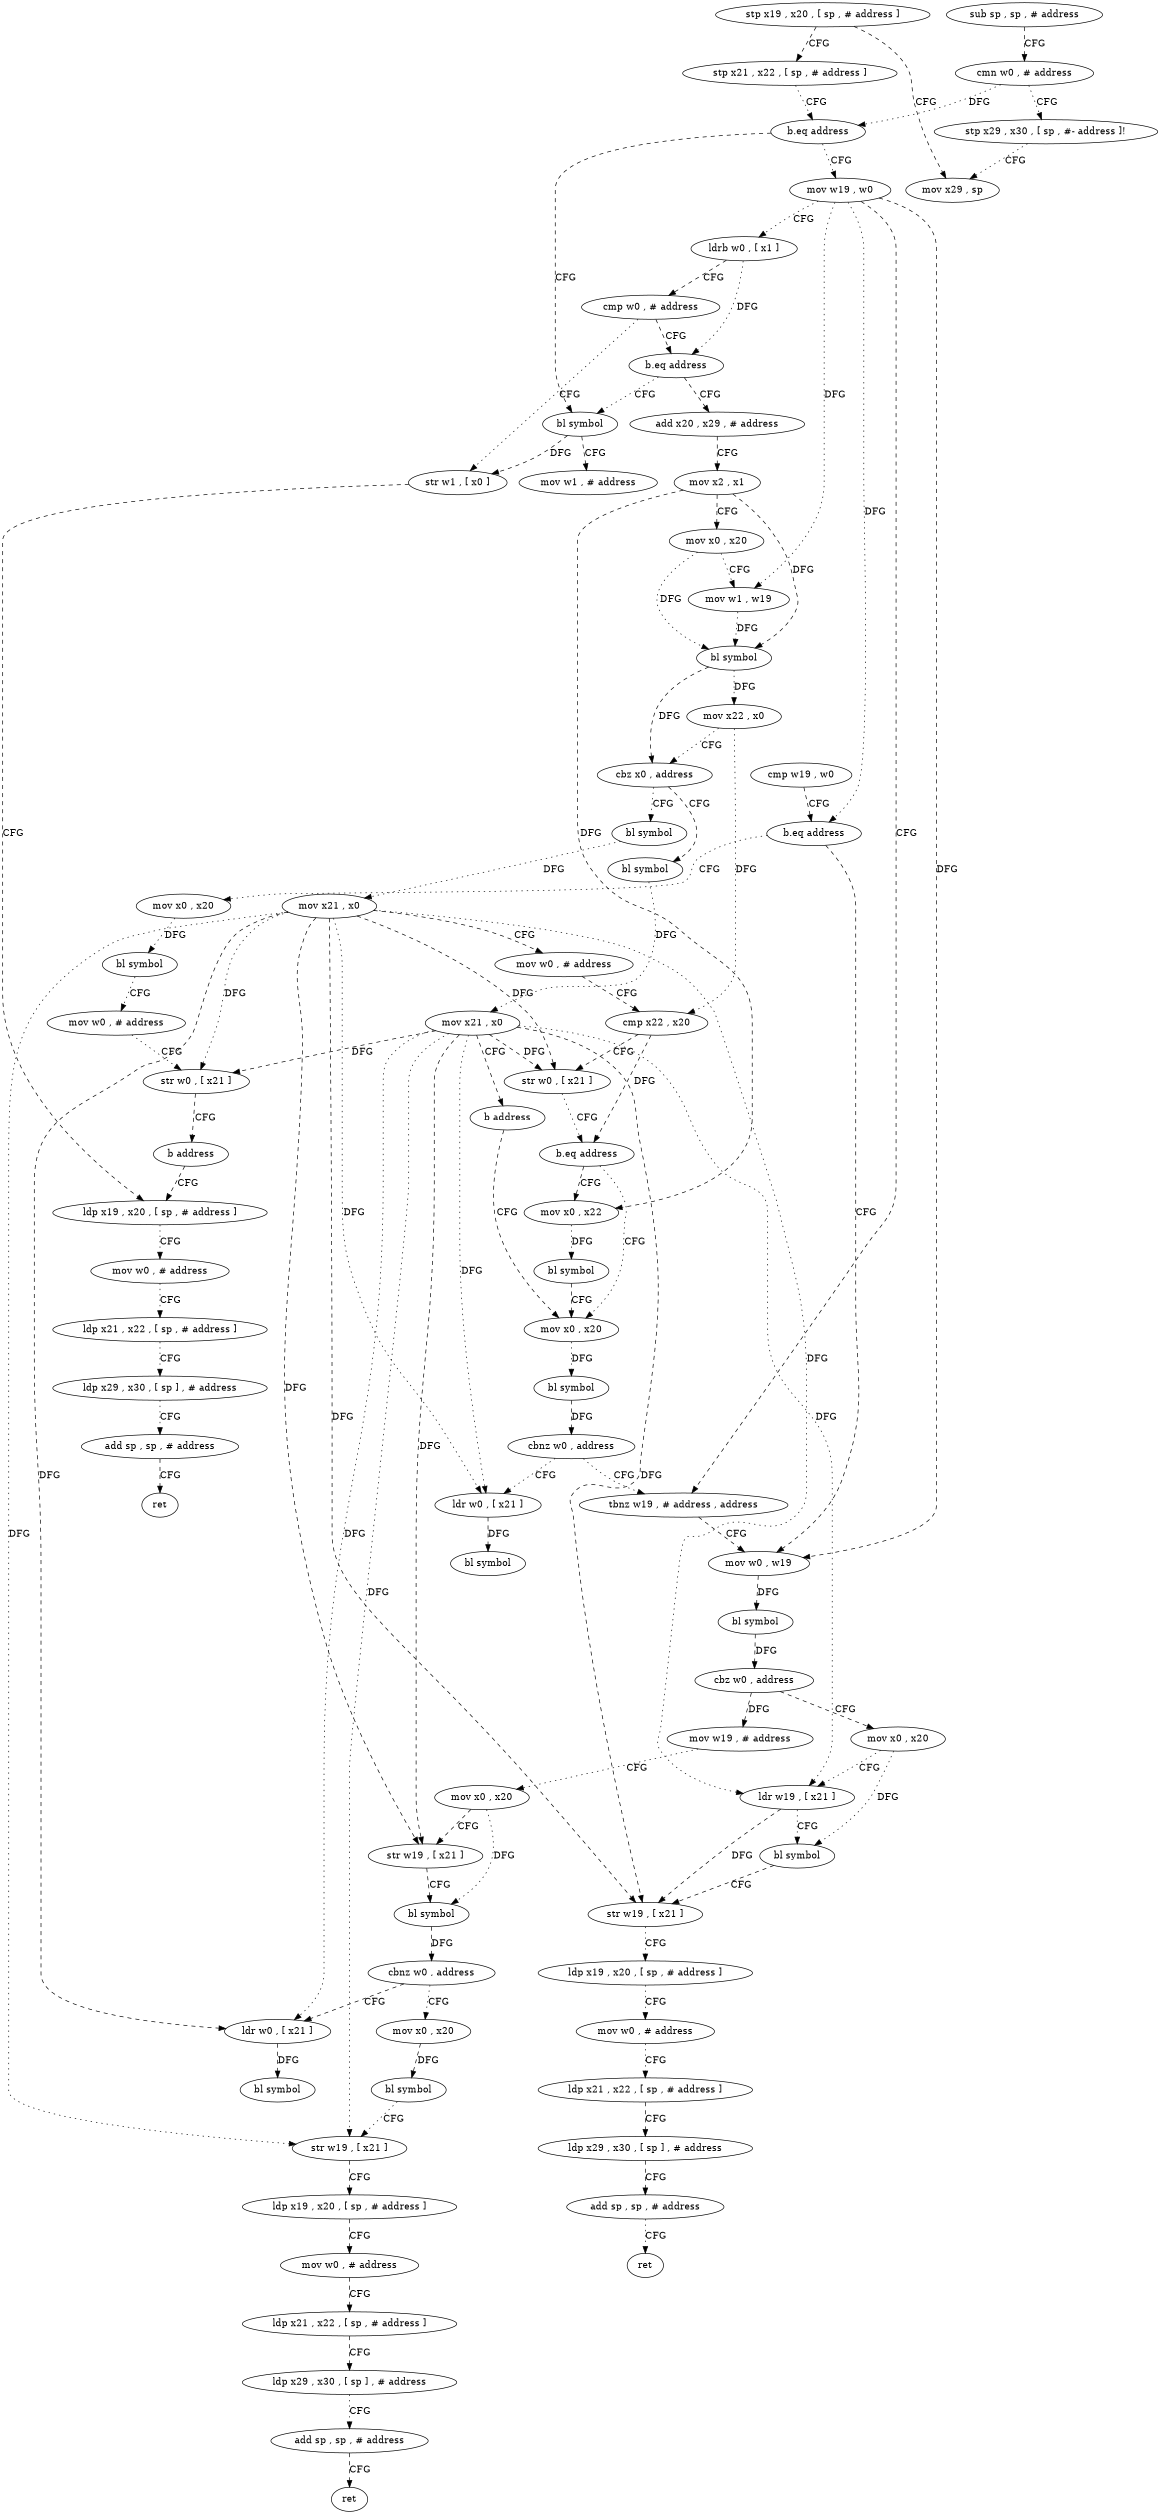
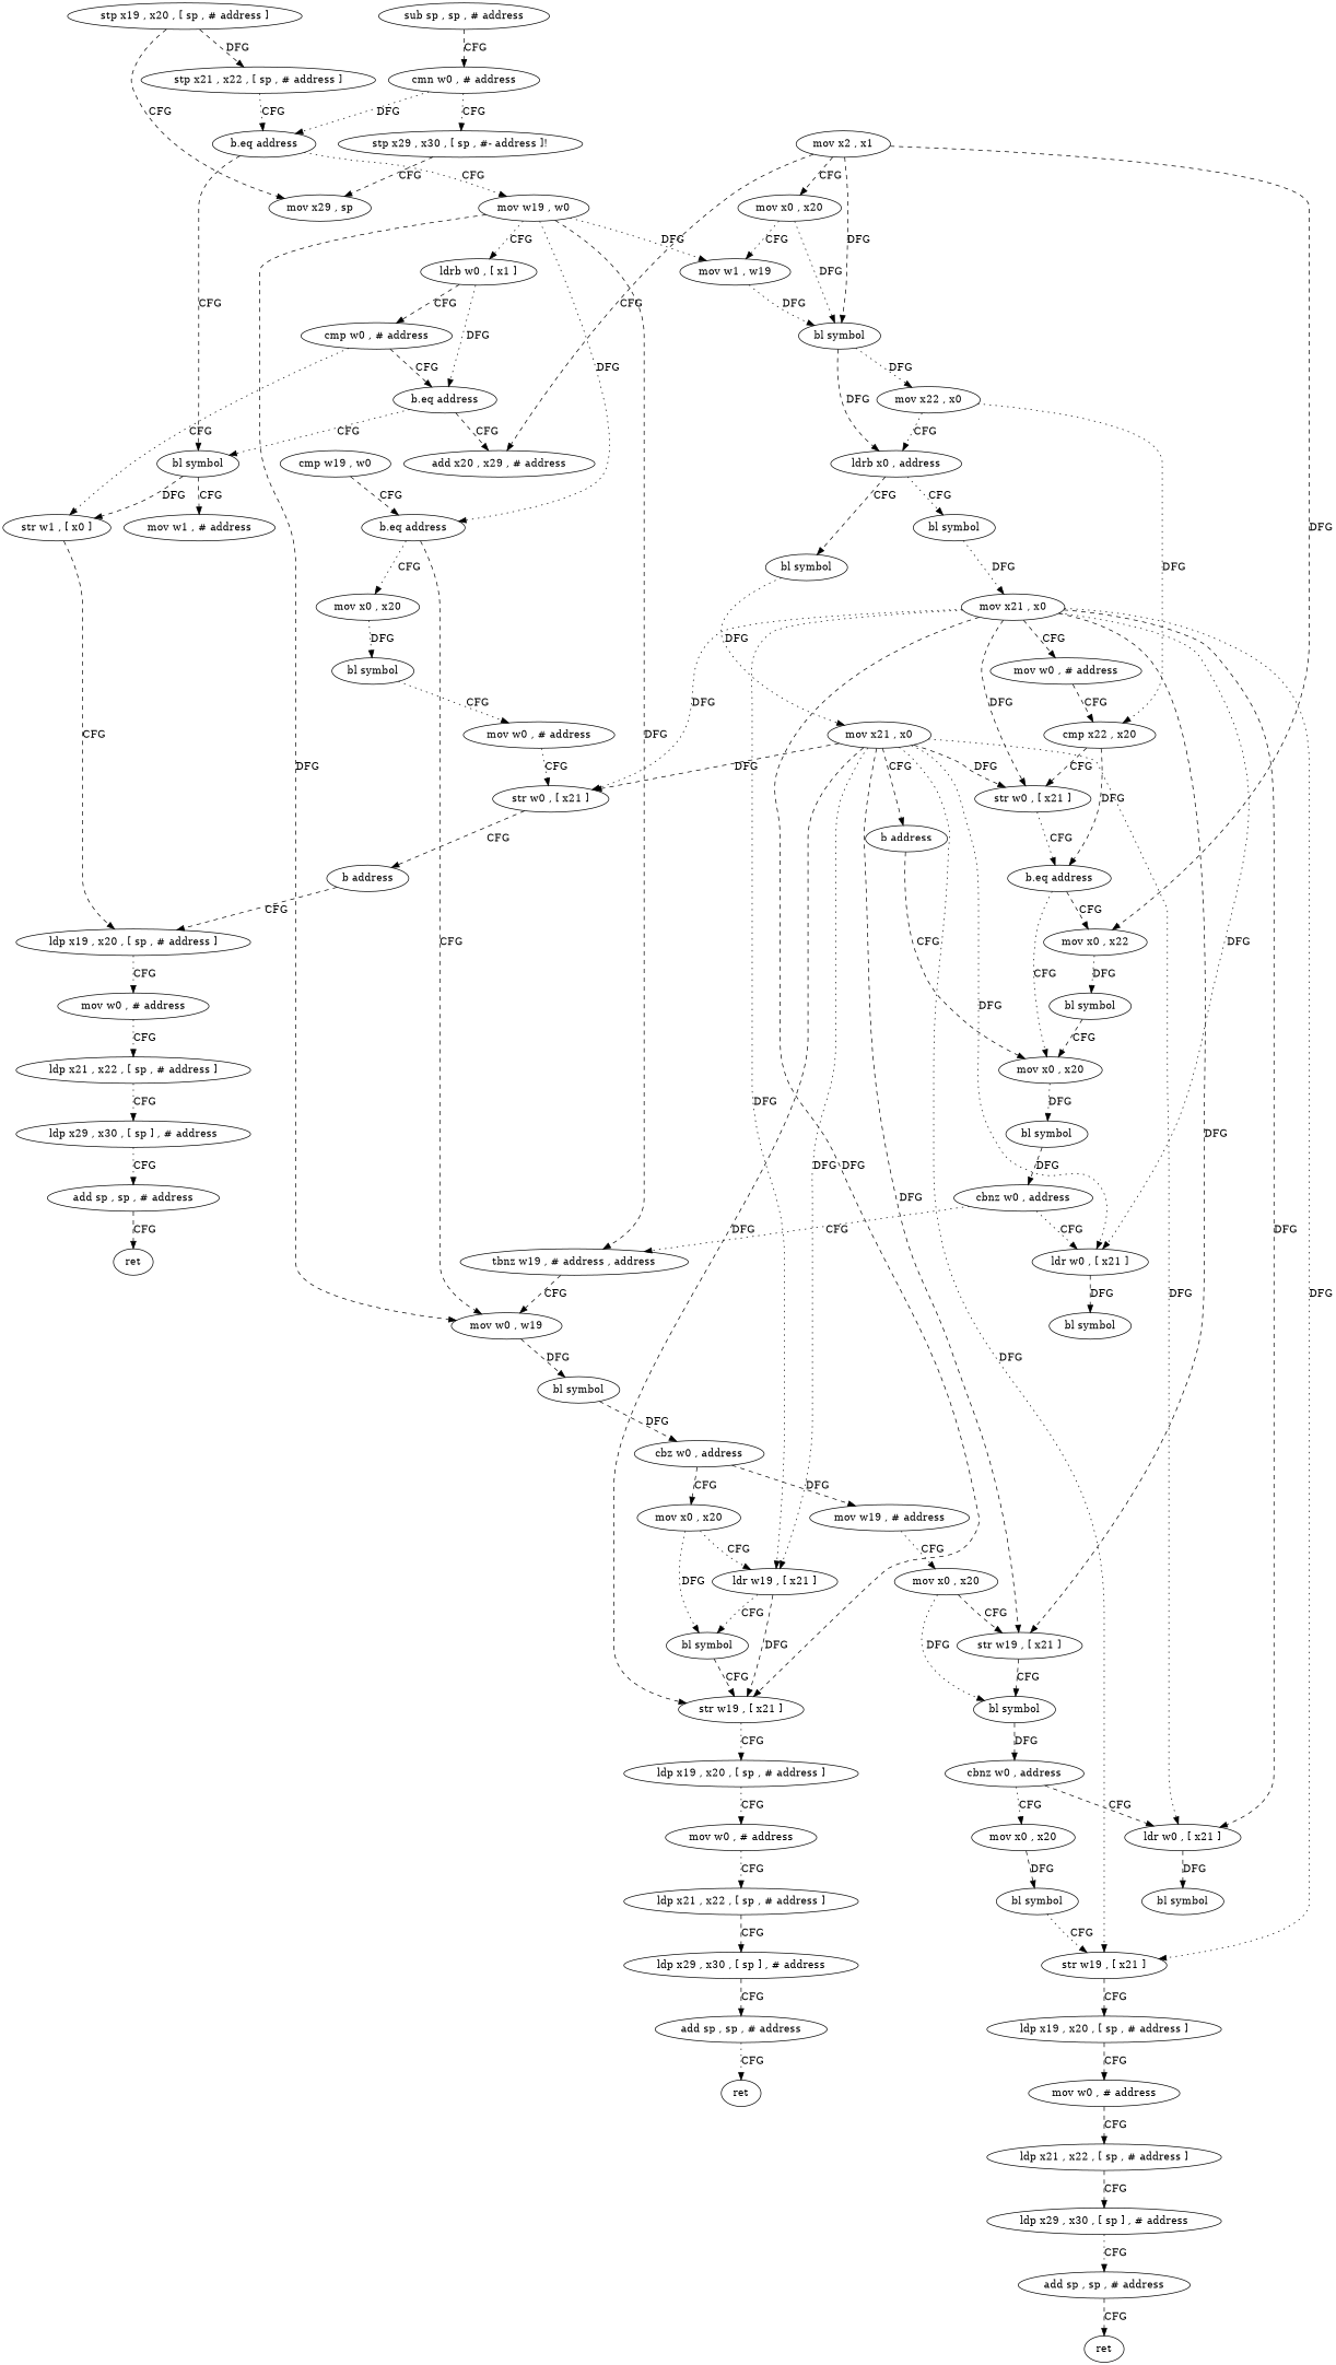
  digraph {
    edge [style=dashed]
    n1 [label="sub sp , sp , # address"]
    n2 [label="cmn w0 , # address"]
    n3 [label="stp x29 , x30 , [ sp , #- address ]!"]
    n4 [label="b.eq address"]
    n5 [label="mov x29 , sp"]
    n6 [label="bl symbol"]
    n7 [label="mov w19 , w0"]
    n8 [label="stp x19 , x20 , [ sp , # address ]"]
    n9 [label="stp x21 , x22 , [ sp , # address ]"]
    n10 [label="mov w1 , # address"]
    n11 [label="str w1 , [ x0 ]"]
    n12 [label="ldrb w0 , [ x1 ]"]
    n13 [label="mov w1 , w19"]
    n14 [label="tbnz w19 , # address , address"]
    n15 [label="mov w0 , w19"]
    n16 [label="b.eq address"]
    n17 [label="ldp x19 , x20 , [ sp , # address ]"]
    n18 [label="cmp w0 , # address"]
    n19 [label="b.eq address"]
    n20 [label="bl symbol"]
    n21 [label="bl symbol"]
    n22 [label="mov x0 , x20"]
    n23 [label="mov w0 , # address"]
    n24 [label="ldp x21 , x22 , [ sp , # address ]"]
    n25 [label="add x20 , x29 , # address"]
    n26 [label="mov x2 , x1"]
    n27 [label="mov x0 , x20"]
    n28 [label="mov x0 , x22"]
    n29 [label="mov x22 , x0"]
-   n30 [label="cbz x0 , address"]
+   n30 [label="ldrb x0 , address"]
    n31 [label="cmp x22 , x20"]
    n32 [label="bl symbol"]
    n33 [label="bl symbol"]
    n34 [label="str w0 , [ x21 ]"]
    n35 [label="b.eq address"]
    n36 [label="bl symbol"]
    n37 [label="mov x21 , x0"]
    n38 [label="mov x21 , x0"]
    n39 [label="b address"]
    n40 [label="ldr w0 , [ x21 ]"]
    n41 [label="str w19 , [ x21 ]"]
    n42 [label="ldr w0 , [ x21 ]"]
    n43 [label="ldr w19 , [ x21 ]"]
    n44 [label="str w19 , [ x21 ]"]
    n45 [label="str w0 , [ x21 ]"]
    n46 [label="str w19 , [ x21 ]"]
    n47 [label="mov w0 , # address"]
    n48 [label="mov x0 , x20"]
    n49 [label="bl symbol"]
    n50 [label="bl symbol"]
    n51 [label="bl symbol"]
    n52 [label="bl symbol"]
    n53 [label="ldp x19 , x20 , [ sp , # address ]"]
    n54 [label="b address"]
    n55 [label="ldp x19 , x20 , [ sp , # address ]"]
    n56 [label="bl symbol"]
    n57 [label="cbnz w0 , address"]
    n58 [label="cbz w0 , address"]
    n59 [label="cmp w19 , w0"]
    n60 [label="mov w19 , # address"]
    n61 [label="mov x0 , x20"]
    n62 [label="mov x0 , x20"]
    n63 [label="bl symbol"]
    n64 [label="mov w0 , # address"]
    n65 [label="cbnz w0 , address"]
    n66 [label="mov x0 , x20"]
    n67 [label="bl symbol"]
    n68 [label="mov w0 , # address"]
    n69 [label="ldp x21 , x22 , [ sp , # address ]"]
    n70 [label="ldp x29 , x30 , [ sp ] , # address"]
    n71 [label="add sp , sp , # address"]
    n72 [label=ret]
    n73 [label="mov w0 , # address"]
    n74 [label="ldp x21 , x22 , [ sp , # address ]"]
    n75 [label="ldp x29 , x30 , [ sp ] , # address"]
    n76 [label="add sp , sp , # address"]
    n77 [label=ret]
    n78 [label="ldp x29 , x30 , [ sp ] , # address"]
    n79 [label="add sp , sp , # address"]
    n80 [label=ret]
    n1 -> n2 [label=CFG]
    n2 -> n3 [label=CFG style=dotted]
    n2 -> n4 [label=DFG style=dotted]
-   n3 -> n5 [label=CFG style=dotted]
+   n3 -> n5 [label=CFG]
    n4 -> n6 [label=CFG]
    n4 -> n7 [label=CFG style=dotted]
    n6 -> n10 [label=CFG]
    n6 -> n11 [label=DFG]
    n7 -> n12 [label=CFG style=dotted]
    n7 -> n13 [label=DFG style=dotted]
-   n7 -> n14 [label=CFG]
+   n7 -> n14 [label=DFG]
    n7 -> n15 [label=DFG]
    n7 -> n16 [label=DFG style=dotted]
    n8 -> n5 [label=CFG]
-   n8 -> n9 [label=CFG]
+   n8 -> n9 [label=DFG]
    n9 -> n4 [label=CFG style=dotted]
    n11 -> n17 [label=CFG]
    n12 -> n18 [label=CFG]
    n12 -> n19 [label=DFG style=dotted]
    n13 -> n20 [label=DFG style=dotted]
    n14 -> n15 [label=CFG]
    n15 -> n21 [label=DFG]
    n16 -> n15 [label=CFG]
    n16 -> n22 [label=CFG style=dotted]
    n17 -> n23 [label=CFG style=dotted]
    n18 -> n11 [label=CFG style=dotted]
    n18 -> n19 [label=CFG]
    n19 -> n6 [label=CFG style=dotted]
    n19 -> n25 [label=CFG]
    n20 -> n29 [label=DFG style=dotted]
    n20 -> n30 [label=DFG]
    n21 -> n58 [label=DFG]
    n22 -> n63 [label=DFG style=dotted]
    n23 -> n24 [label=CFG style=dotted]
    n24 -> n78 [label=CFG style=dotted]
-   n25 -> n26 [label=CFG]
+   n26 -> n25 [label=CFG]
    n26 -> n20 [label=DFG]
    n26 -> n27 [label=CFG]
    n26 -> n28 [label=DFG]
    n27 -> n13 [label=CFG style=dotted]
    n27 -> n20 [label=DFG style=dotted]
    n28 -> n36 [label=DFG style=dotted]
    n29 -> n30 [label=CFG style=dotted]
    n29 -> n31 [label=DFG style=dotted]
    n30 -> n32 [label=CFG]
    n30 -> n33 [label=CFG style=dotted]
    n31 -> n34 [label=CFG]
    n31 -> n35 [label=DFG]
    n32 -> n37 [label=DFG style=dotted]
    n33 -> n38 [label=DFG style=dotted]
    n34 -> n35 [label=CFG style=dotted]
    n35 -> n28 [label=CFG]
    n35 -> n48 [label=CFG style=dotted]
    n36 -> n48 [label=CFG]
    n37 -> n34 [label=DFG]
    n37 -> n39 [label=CFG]
    n37 -> n40 [label=DFG style=dotted]
    n37 -> n41 [label=DFG]
    n37 -> n42 [label=DFG style=dotted]
    n37 -> n43 [label=DFG style=dotted]
    n37 -> n44 [label=DFG]
    n37 -> n45 [label=DFG]
    n37 -> n46 [label=DFG style=dotted]
    n38 -> n34 [label=DFG]
    n38 -> n40 [label=DFG style=dotted]
    n38 -> n41 [label=DFG]
    n38 -> n42 [label=DFG]
    n38 -> n43 [label=DFG style=dotted]
    n38 -> n44 [label=DFG]
    n38 -> n45 [label=DFG style=dotted]
    n38 -> n46 [label=DFG style=dotted]
    n38 -> n47 [label=CFG]
    n39 -> n48 [label=CFG]
    n40 -> n49 [label=DFG]
    n41 -> n50 [label=CFG]
    n42 -> n51 [label=DFG]
    n43 -> n44 [label=DFG]
    n43 -> n52 [label=CFG style=dotted]
    n44 -> n53 [label=CFG style=dotted]
    n45 -> n54 [label=CFG]
    n46 -> n55 [label=CFG]
    n47 -> n31 [label=CFG]
    n48 -> n56 [label=DFG style=dotted]
    n50 -> n65 [label=DFG]
    n52 -> n44 [label=CFG]
    n53 -> n68 [label=CFG style=dotted]
    n54 -> n17 [label=CFG]
    n55 -> n73 [label=CFG]
    n56 -> n57 [label=DFG]
    n57 -> n14 [label=CFG style=dotted]
    n57 -> n40 [label=CFG style=dotted]
    n58 -> n60 [label=DFG]
    n58 -> n61 [label=CFG]
    n59 -> n16 [label=CFG]
    n60 -> n62 [label=CFG style=dotted]
    n61 -> n43 [label=CFG style=dotted]
    n61 -> n52 [label=DFG style=dotted]
    n62 -> n41 [label=CFG]
    n62 -> n50 [label=DFG style=dotted]
    n63 -> n64 [label=CFG style=dotted]
    n64 -> n45 [label=CFG style=dotted]
    n65 -> n42 [label=CFG]
    n65 -> n66 [label=CFG style=dotted]
    n66 -> n67 [label=DFG]
    n67 -> n46 [label=CFG style=dotted]
    n68 -> n69 [label=CFG style=dotted]
    n69 -> n70 [label=CFG]
    n70 -> n71 [label=CFG]
    n71 -> n72 [label=CFG style=dotted]
    n73 -> n74 [label=CFG]
    n74 -> n75 [label=CFG]
    n75 -> n76 [label=CFG style=dotted]
    n76 -> n77 [label=CFG]
    n78 -> n79 [label=CFG style=dotted]
    n79 -> n80 [label=CFG]
  }
